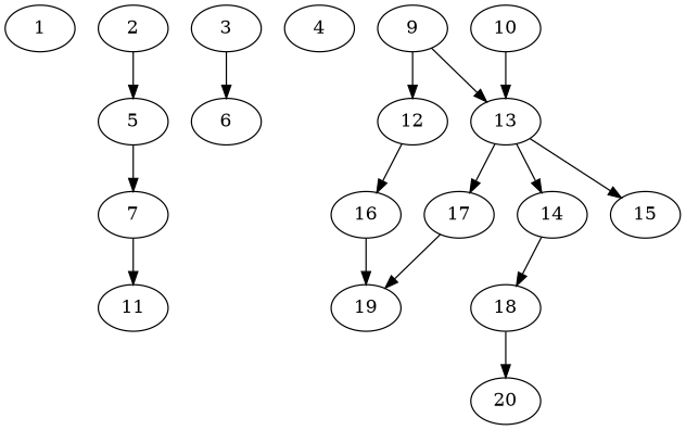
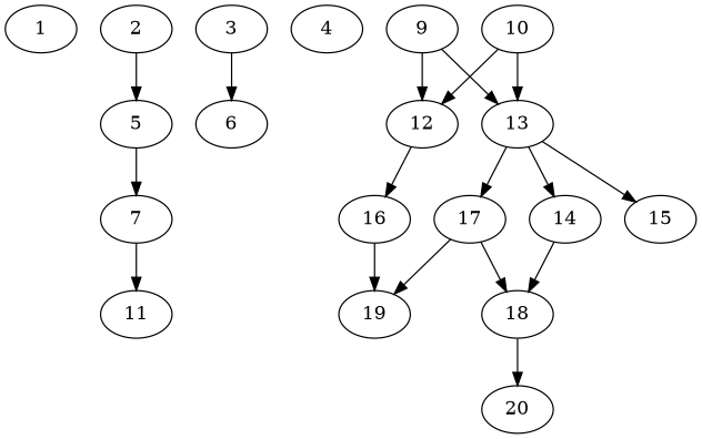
  digraph {
    node [alpha=0.01]
    1 [alpha=0.05 expect_size=6608896]
    2 [alpha=0.19 expect_size=11669504]
    5 [alpha=0.10 expect_size=5613568]
    7 [alpha=0.04 expect_size=9975808]
    11 [expect_size=27195392]
    3 [alpha=0.07 expect_size=21421056]
    6 [expect_size=37565440]
    4 [alpha=0.06 expect_size=25383936]
    9 [alpha=0.04 expect_size=9756672]
    12 [alpha=0.20 expect_size=38184960]
    13 [expect_size=36243456]
    10 [alpha=0.06 expect_size=20751360]
    16 [alpha=0.06 expect_size=42519552]
    14 [alpha=0.14 expect_size=6464512]
    15 [alpha=0.15 expect_size=19808256]
    17 [alpha=0.00 expect_size=46040064]
    19 [alpha=0.20 expect_size=49988608]
    18 [alpha=0.20 expect_size=7622656]
    20 [alpha=0.13 expect_size=11457536]
    2 -> 5
    5 -> 7
    7 -> 11
    3 -> 6
    9 -> 12
    9 -> 13
    12 -> 16
    13 -> 14
    13 -> 15
    13 -> 17
+   10 -> 12
    10 -> 13
    16 -> 19
    14 -> 18
    17 -> 19
+   17 -> 18
    18 -> 20
  }
